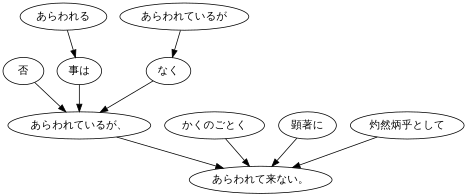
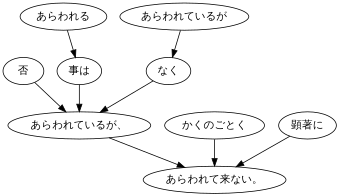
  digraph {
    fontname="PT Serif"
    node [fontname="PT Serif"]
    edge [fontname="PT Serif"]
    n1 [label="否"]
    n2 [label="あらわれているが、"]
    n3 [label="あらわれて来ない。"]
    n4 [label="あらわれる"]
    n5 [label="事は"]
    n6 [label="あらわれているが"]
    n7 [label="なく"]
    n8 [label="かくのごとく"]
    n9 [label="顕著に"]
-   n10 [label="灼然炳乎として"]
    n1 -> n2
    n2 -> n3
    n4 -> n5
    n5 -> n2
    n6 -> n7
    n7 -> n2
    n8 -> n3
    n9 -> n3
-   n10 -> n3
  }
